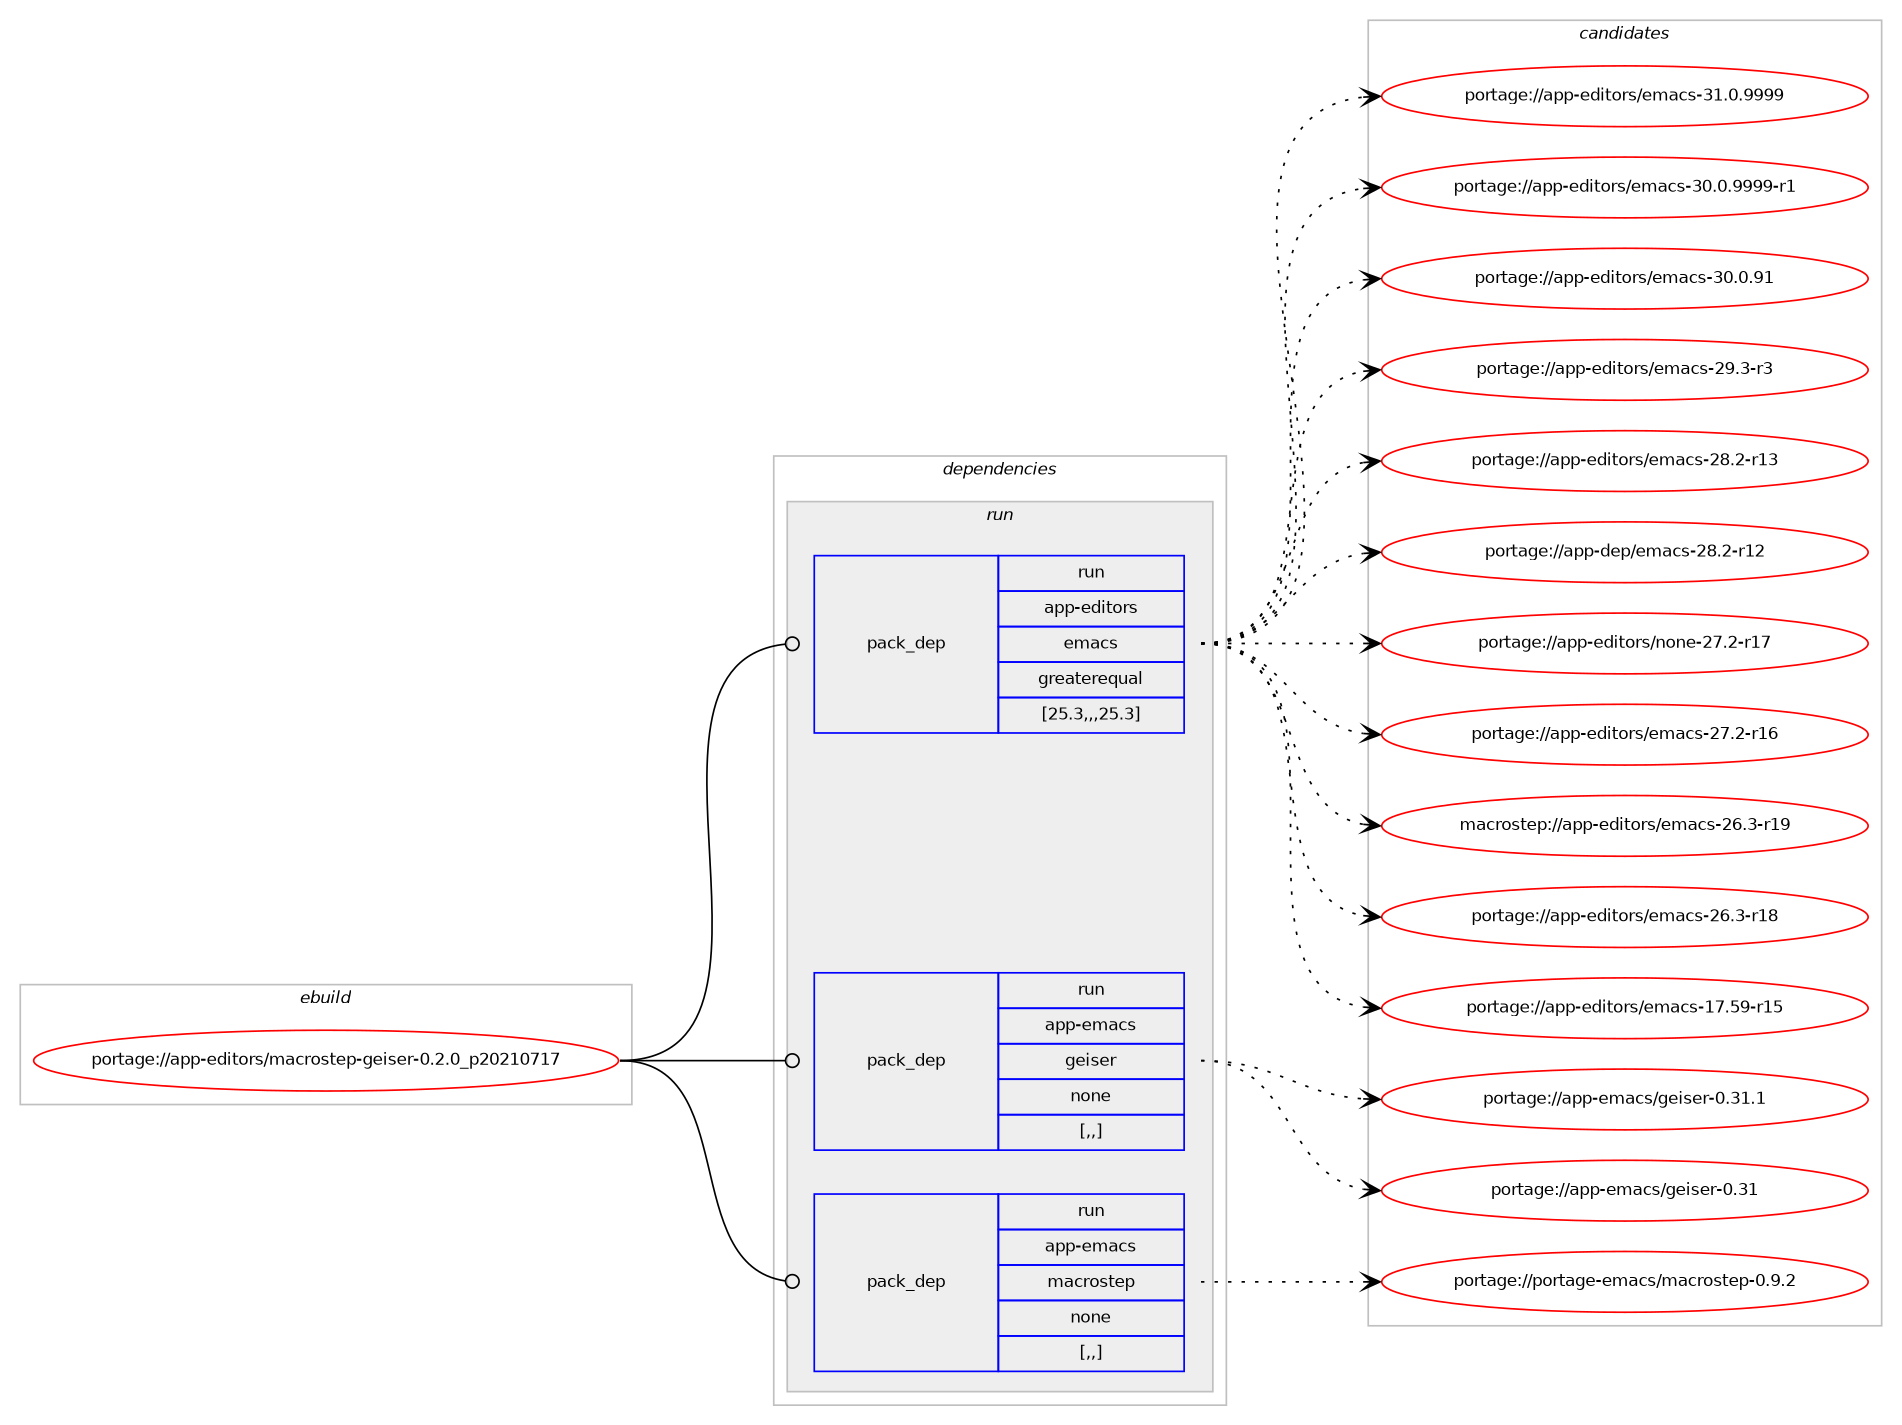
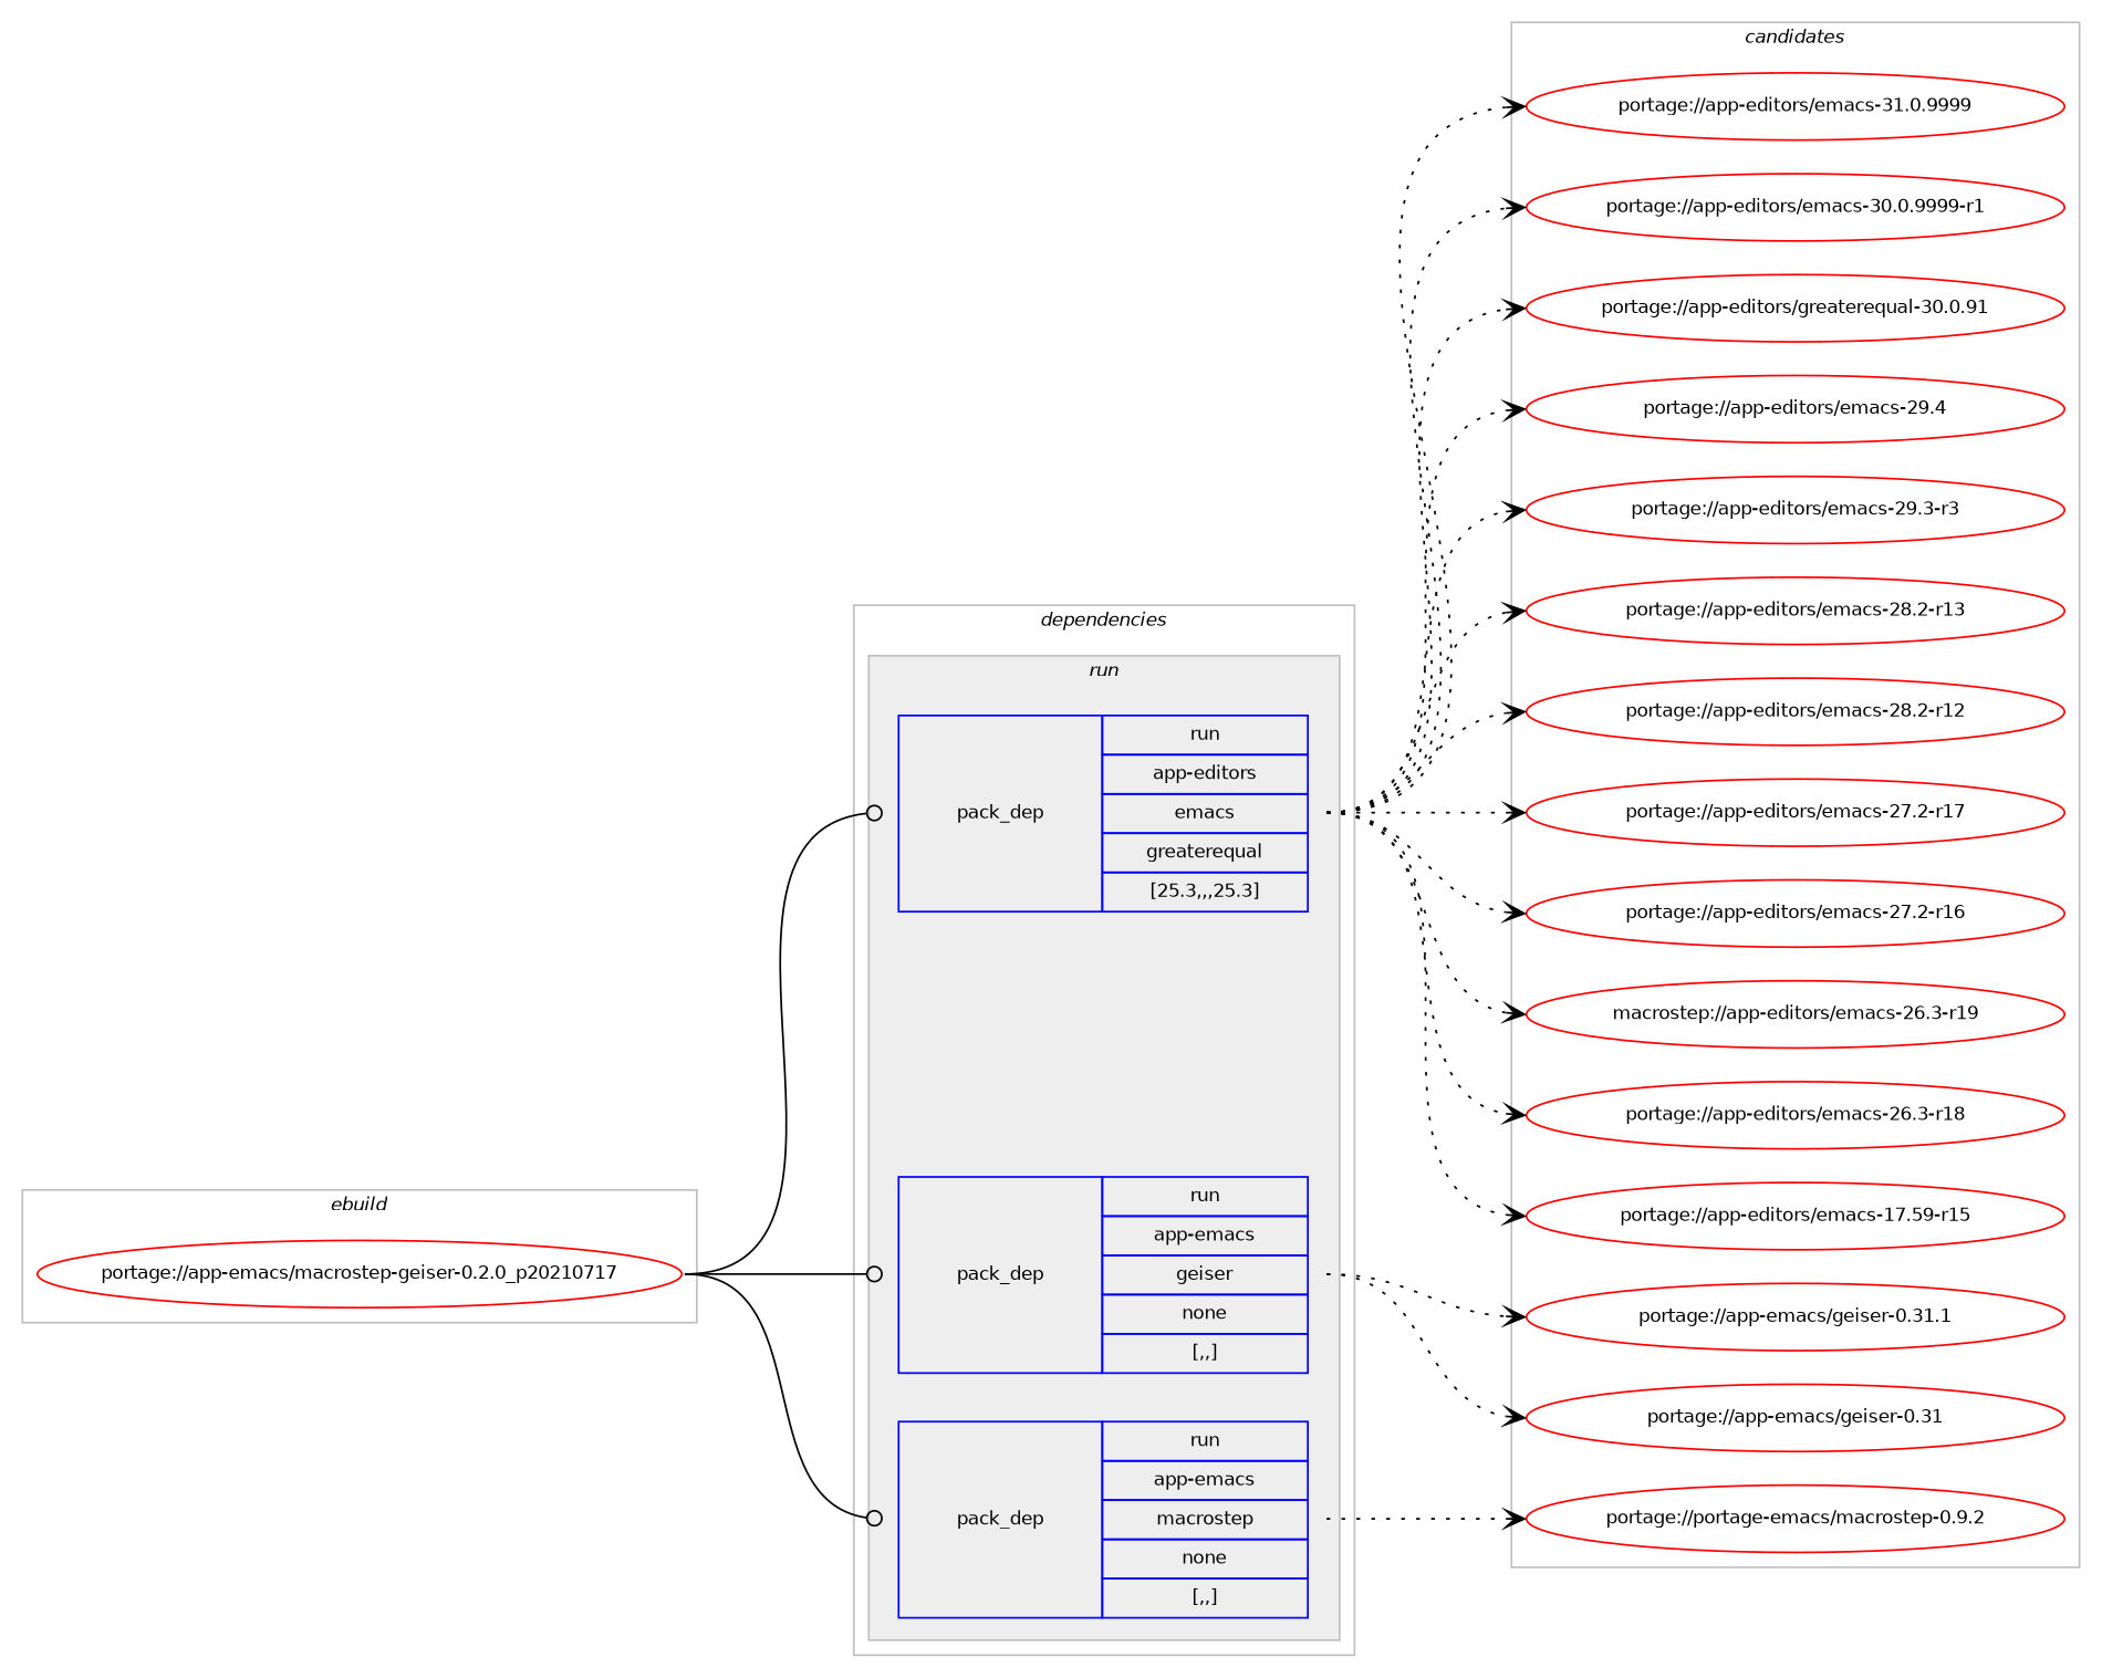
  digraph {
    compound=true
    concentrate=true
    fontname=Helvetica
    fontsize=10
    newrank=true
    rankdir=LR
    ranksep=1.5
    node [color=red fontname=Helvetica fontsize=10]
    edge [arrowhead=vee headport=w style=dotted tailport=e weight=100]
-   n1 [label="portage://app-editors/macrostep-geiser-0.2.0_p20210717" width=4]
+   n1 [label="portage://app-emacs/macrostep-geiser-0.2.0_p20210717" width=4]
    n2 [color=blue label=<<TABLE BORDER="0" CELLBORDER="1" CELLSPACING="0" CELLPADDING="4" WIDTH="220"><TR><TD ROWSPAN="6" CELLPADDING="30">pack_dep</TD></TR><TR><TD WIDTH="110">run</TD></TR><TR><TD>app-editors</TD></TR><TR><TD>emacs</TD></TR><TR><TD>greaterequal</TD></TR><TR><TD>[25.3,,,25.3]</TD></TR></TABLE>> shape=none]
    n3 [color=blue label=<<TABLE BORDER="0" CELLBORDER="1" CELLSPACING="0" CELLPADDING="4" WIDTH="220"><TR><TD ROWSPAN="6" CELLPADDING="30">pack_dep</TD></TR><TR><TD WIDTH="110">run</TD></TR><TR><TD>app-emacs</TD></TR><TR><TD>geiser</TD></TR><TR><TD>none</TD></TR><TR><TD>[,,]</TD></TR></TABLE>> shape=none]
    n4 [color=blue label=<<TABLE BORDER="0" CELLBORDER="1" CELLSPACING="0" CELLPADDING="4" WIDTH="220"><TR><TD ROWSPAN="6" CELLPADDING="30">pack_dep</TD></TR><TR><TD WIDTH="110">run</TD></TR><TR><TD>app-emacs</TD></TR><TR><TD>macrostep</TD></TR><TR><TD>none</TD></TR><TR><TD>[,,]</TD></TR></TABLE>> shape=none]
    n5 [label="portage://app-editors/emacs-31.0.9999" width=4]
    n6 [label="portage://app-editors/emacs-30.0.9999-r1" width=4]
-   n7 [label="portage://app-editors/emacs-30.0.91" width=4]
+   n7 [label="portage://app-editors/greaterequal-30.0.91" width=4]
+   n8 [label="portage://app-editors/emacs-29.4" width=4]
    n9 [label="portage://app-editors/emacs-29.3-r3" width=4]
    n10 [label="portage://app-editors/emacs-28.2-r13" width=4]
-   n11 [label="portage://app-dep/emacs-28.2-r12" width=4]
-   n12 [label="portage://app-editors/none-27.2-r17" width=4]
+   n11 [label="portage://app-editors/emacs-28.2-r12" width=4]
+   n12 [label="portage://app-editors/emacs-27.2-r17" width=4]
    n13 [label="portage://app-editors/emacs-27.2-r16" width=4]
    n14 [label="macrostep://app-editors/emacs-26.3-r19" width=4]
    n15 [label="portage://app-editors/emacs-26.3-r18" width=4]
    n16 [label="portage://app-editors/emacs-17.59-r15" width=4]
    n17 [label="portage://app-emacs/geiser-0.31.1" width=4]
    n18 [label="portage://app-emacs/geiser-0.31" width=4]
    n19 [label="portage://portage-emacs/macrostep-0.9.2" width=4]
    subgraph cluster_1 {
      color=gray
      label=<<i>ebuild</i>>
      n1
    }
    subgraph cluster_2 {
      color=gray
      label=<<i>dependencies</i>>
      subgraph cluster_3 {
        color=gray
        fillcolor="#eeeeee"
        label=<<i>compile</i>>
        style=filled
      }
      subgraph cluster_4 {
        color=gray
        fillcolor="#eeeeee"
        label=<<i>compile and run</i>>
        style=filled
      }
      subgraph cluster_5 {
        color=gray
        fillcolor="#eeeeee"
        label=<<i>run</i>>
        style=filled
        subgraph sub_6 {
          color=gray
          fillcolor="#eeeeee"
          label=<<i>run</i>>
          style=filled
          n2
        }
        subgraph sub_7 {
          color=gray
          fillcolor="#eeeeee"
          label=<<i>run</i>>
          style=filled
          n3
        }
        subgraph sub_8 {
          color=gray
          fillcolor="#eeeeee"
          label=<<i>run</i>>
          style=filled
          n4
        }
      }
    }
    subgraph cluster_9 {
      color=gray
      label=<<i>candidates</i>>
      rank=same
      subgraph sub_10 {
        color=black
        label=<<i>candidates</i>>
        nodesep=1
        rank=same
        n5
        n6
        n7
+       n8
        n9
        n10
        n11
        n12
        n13
        n14
        n15
        n16
      }
      subgraph sub_11 {
        color=black
        label=<<i>candidates</i>>
        nodesep=1
        rank=same
        n17
        n18
      }
      subgraph sub_12 {
        color=black
        label=<<i>candidates</i>>
        nodesep=1
        rank=same
        n19
      }
    }
    n1 -> n2 [arrowhead=odot style=solid weight=20]
    n1 -> n3 [arrowhead=odot style=solid weight=20]
    n1 -> n4 [arrowhead=odot style=solid weight=20]
    n2 -> n5
    n2 -> n6
    n2 -> n7
+   n2 -> n8
    n2 -> n9
    n2 -> n10
    n2 -> n11
    n2 -> n12
    n2 -> n13
    n2 -> n14
    n2 -> n15
    n2 -> n16
    n3 -> n17
    n3 -> n18
    n4 -> n19
  }
